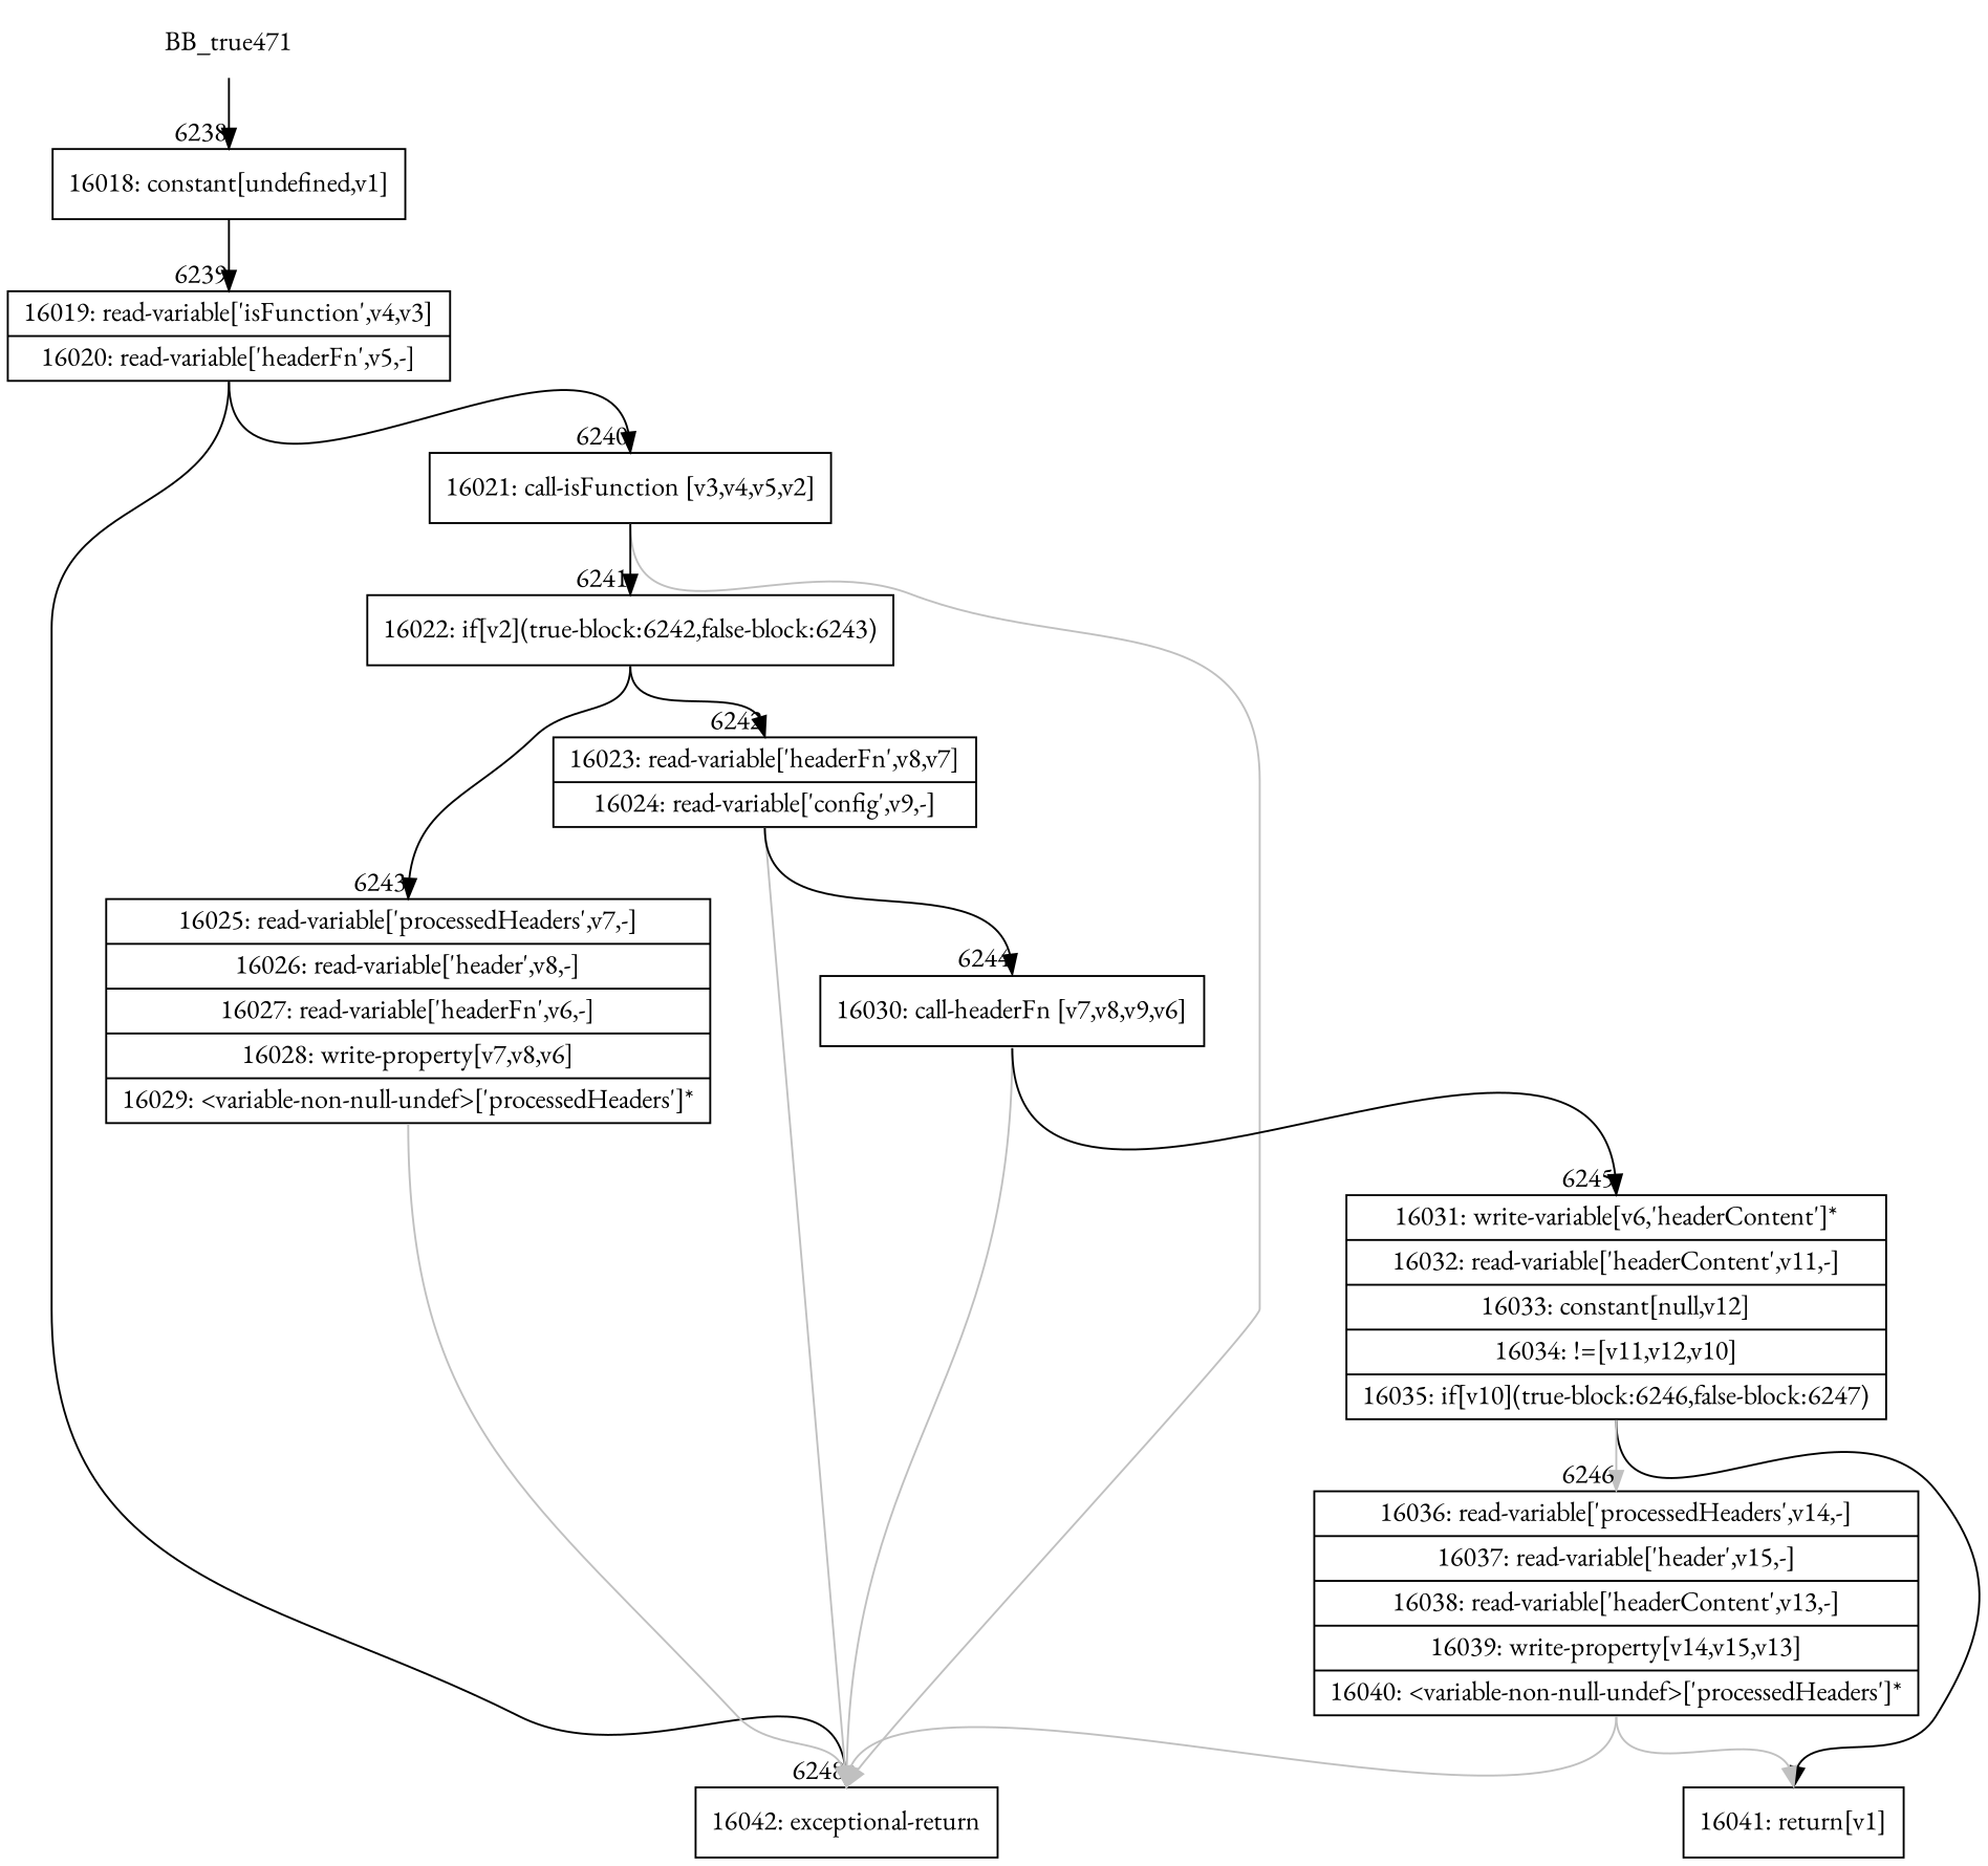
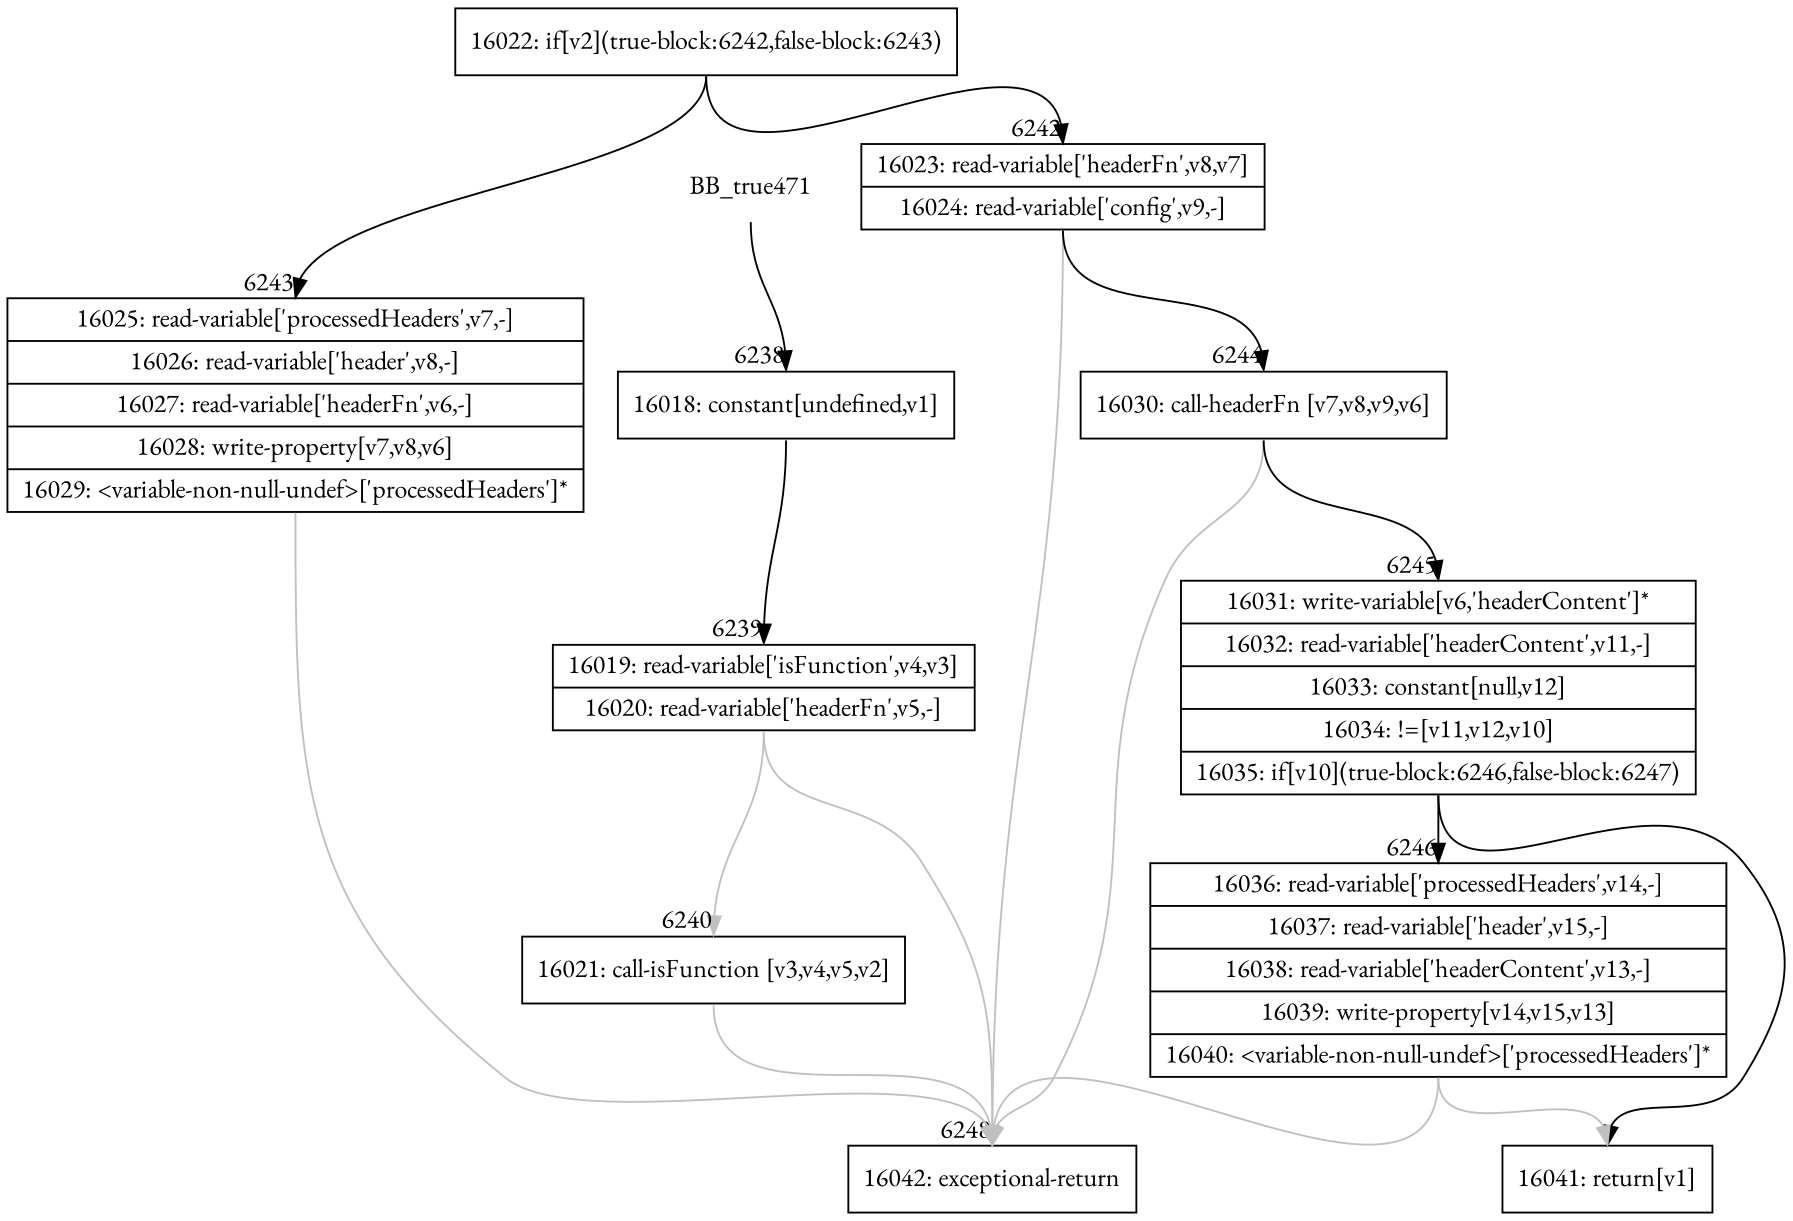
  digraph {
    fontname="EB Garamond"
    rankdir=TD
    node [fontname="EB Garamond" shape=record]
    edge [fontname="EB Garamond" headport=n tailport=s]
    n1 [label=BB_true471 shape=none]
    n2 [label="{16018: constant[undefined,v1]}"]
    n3 [label="{16019: read-variable['isFunction',v4,v3]|16020: read-variable['headerFn',v5,-]}"]
    n4 [label="{16021: call-isFunction [v3,v4,v5,v2]}"]
    n5 [label="{16042: exceptional-return}"]
    n6 [label="{16022: if[v2](true-block:6242,false-block:6243)}"]
    n7 [label="{16023: read-variable['headerFn',v8,v7]|16024: read-variable['config',v9,-]}"]
    n8 [label="{16025: read-variable['processedHeaders',v7,-]|16026: read-variable['header',v8,-]|16027: read-variable['headerFn',v6,-]|16028: write-property[v7,v8,v6]|16029: \<variable-non-null-undef\>['processedHeaders']*}"]
    n9 [label="{16030: call-headerFn [v7,v8,v9,v6]}"]
    n10 [label="{16031: write-variable[v6,'headerContent']*|16032: read-variable['headerContent',v11,-]|16033: constant[null,v12]|16034: !=[v11,v12,v10]|16035: if[v10](true-block:6246,false-block:6247)}"]
    n11 [label="{16041: return[v1]}"]
    n12 [label="{16036: read-variable['processedHeaders',v14,-]|16037: read-variable['header',v15,-]|16038: read-variable['headerContent',v13,-]|16039: write-property[v14,v15,v13]|16040: \<variable-non-null-undef\>['processedHeaders']*}"]
    n1 -> n2 [headlabel="    6238"]
    n2 -> n3 [headlabel="      6239"]
-   n3 -> n4 [headlabel="      6240"]
-   n3 -> n5 [color=black headlabel="      6248"]
+   n3 -> n4 [headlabel="      6240" color=gray]
+   n3 -> n5 [color=gray headlabel="      6248"]
    n4 -> n5 [color=gray]
-   n4 -> n6 [headlabel="      6241"]
    n6 -> n7 [headlabel="      6242"]
    n6 -> n8 [headlabel="      6243"]
    n7 -> n5 [color=gray]
    n7 -> n9 [headlabel="      6244"]
    n8 -> n5 [color=gray]
    n9 -> n5 [color=gray]
    n9 -> n10 [headlabel="      6245"]
    n10 -> n11
-   n10 -> n12 [headlabel="      6246" color=gray]
+   n10 -> n12 [headlabel="      6246"]
    n12 -> n5 [color=gray]
    n12 -> n11 [color=gray]
  }
